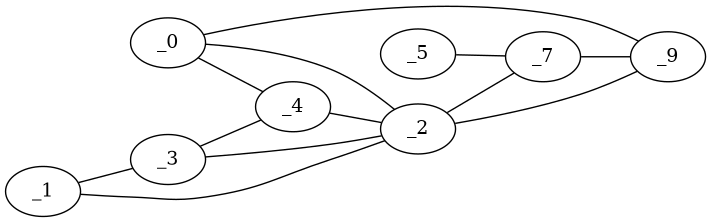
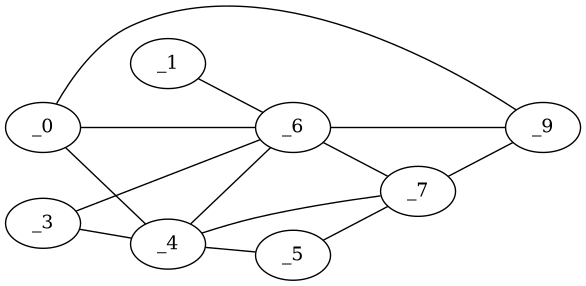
  graph {
    rankdir=LR
    node [x=22]
    edge [valence=1]
    _0 [y=14]
-   _6 [x=73 y=53 label=_2]
+   _6 [x=73 y=53]
    n3 [label=_9 x=106 y=15]
    _4 [x=63 y=82]
    _1 [y=46]
    _3 [x=25 y=62]
    _7 [x=104 y=114]
    _5 [x=71 y=110]
    _0 -- _6
    _0 -- n3
    _0 -- _4
    _6 -- n3
    _6 -- _7 [valence=2]
    _4 -- _6
+   _4 -- _7 [valence=2]
+   _4 -- _5 [valence=2]
    _1 -- _6 [valence=2]
-   _1 -- _3
    _3 -- _6 [valence=2]
    _3 -- _4
    _7 -- n3
    _5 -- _7
  }
